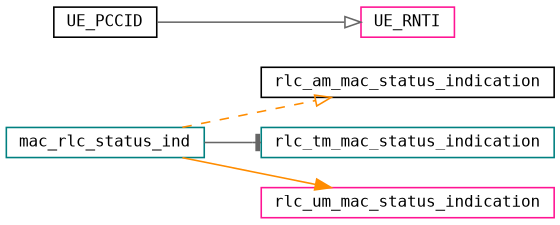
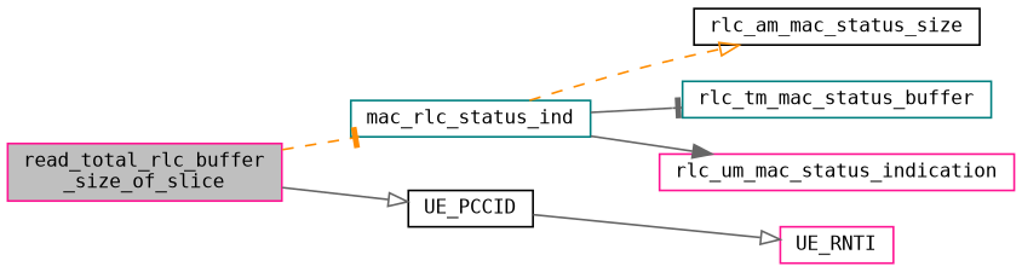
  digraph {
    fontname="DejaVu Sans Mono"
    rankdir=LR
    node [color=deeppink fillcolor=white fontname="DejaVu Sans Mono" fontsize=10 shape=record style=filled]
    edge [arrowhead=onormal color=gray40 fontname="DejaVu Sans Mono" fontsize=10 labelfontname=Helvetica labelfontsize=10 style=solid]
+   n1 [fillcolor=grey75 fontcolor=black height=0.2 label="read_total_rlc_buffer\l_size_of_slice" width=0.4]
    n2 [color=teal height=0.2 label=mac_rlc_status_ind width=0.4]
    n3 [color=black height=0.2 label=UE_PCCID width=0.4]
-   n4 [color=black height=0.2 label=rlc_am_mac_status_indication width=0.4]
-   n5 [color=teal height=0.2 label=rlc_tm_mac_status_indication width=0.4]
+   n4 [color=black height=0.2 label=rlc_am_mac_status_size width=0.4]
+   n5 [color=teal height=0.2 label=rlc_tm_mac_status_buffer width=0.4]
    n6 [height=0.2 label=rlc_um_mac_status_indication width=0.4]
    n7 [height=0.2 label=UE_RNTI width=0.4]
+   n1 -> n2 [arrowhead=tee color=darkorange style=dashed]
+   n1 -> n3
    n2 -> n4 [color=darkorange style=dashed]
    n2 -> n5 [arrowhead=tee]
-   n2 -> n6 [arrowhead=normal color=darkorange]
+   n2 -> n6 [arrowhead=normal]
    n3 -> n7
  }
